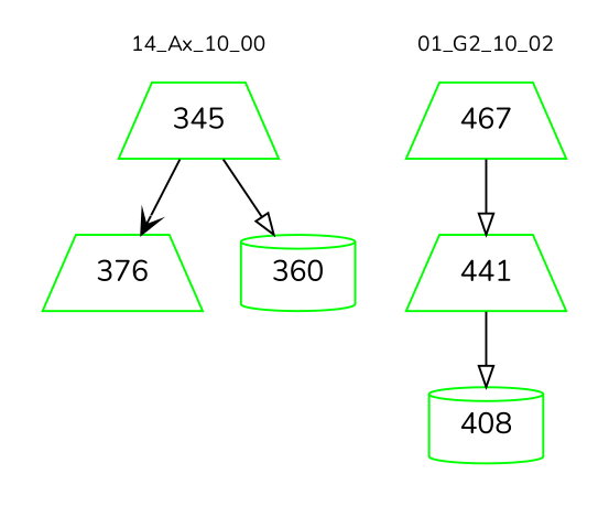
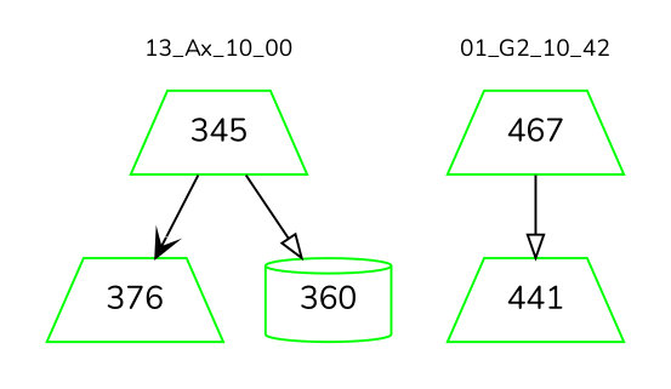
  digraph {
    fontname=Nunito
    node [color=green fontname=Nunito shape=trapezium]
    edge [arrowhead=onormal color=black fontname=Nunito]
    n1 [label=345]
    n2 [label=376]
    n3 [label=360 shape=cylinder]
    n4 [label=441]
-   n5 [label=408 shape=cylinder]
    n6 [label=467]
    subgraph cluster_1 {
      color=white
      fontsize=10
-     label="14_Ax_10_00"
+     label="13_Ax_10_00"
      n1
      n2
      n3
    }
    subgraph cluster_2 {
      color=white
      fontsize=10
-     label="01_G2_10_02"
+     label="01_G2_10_42"
      n4
-     n5
      n6
    }
    n1 -> n2 [arrowhead=vee]
    n1 -> n3
-   n4 -> n5
    n6 -> n4
  }
